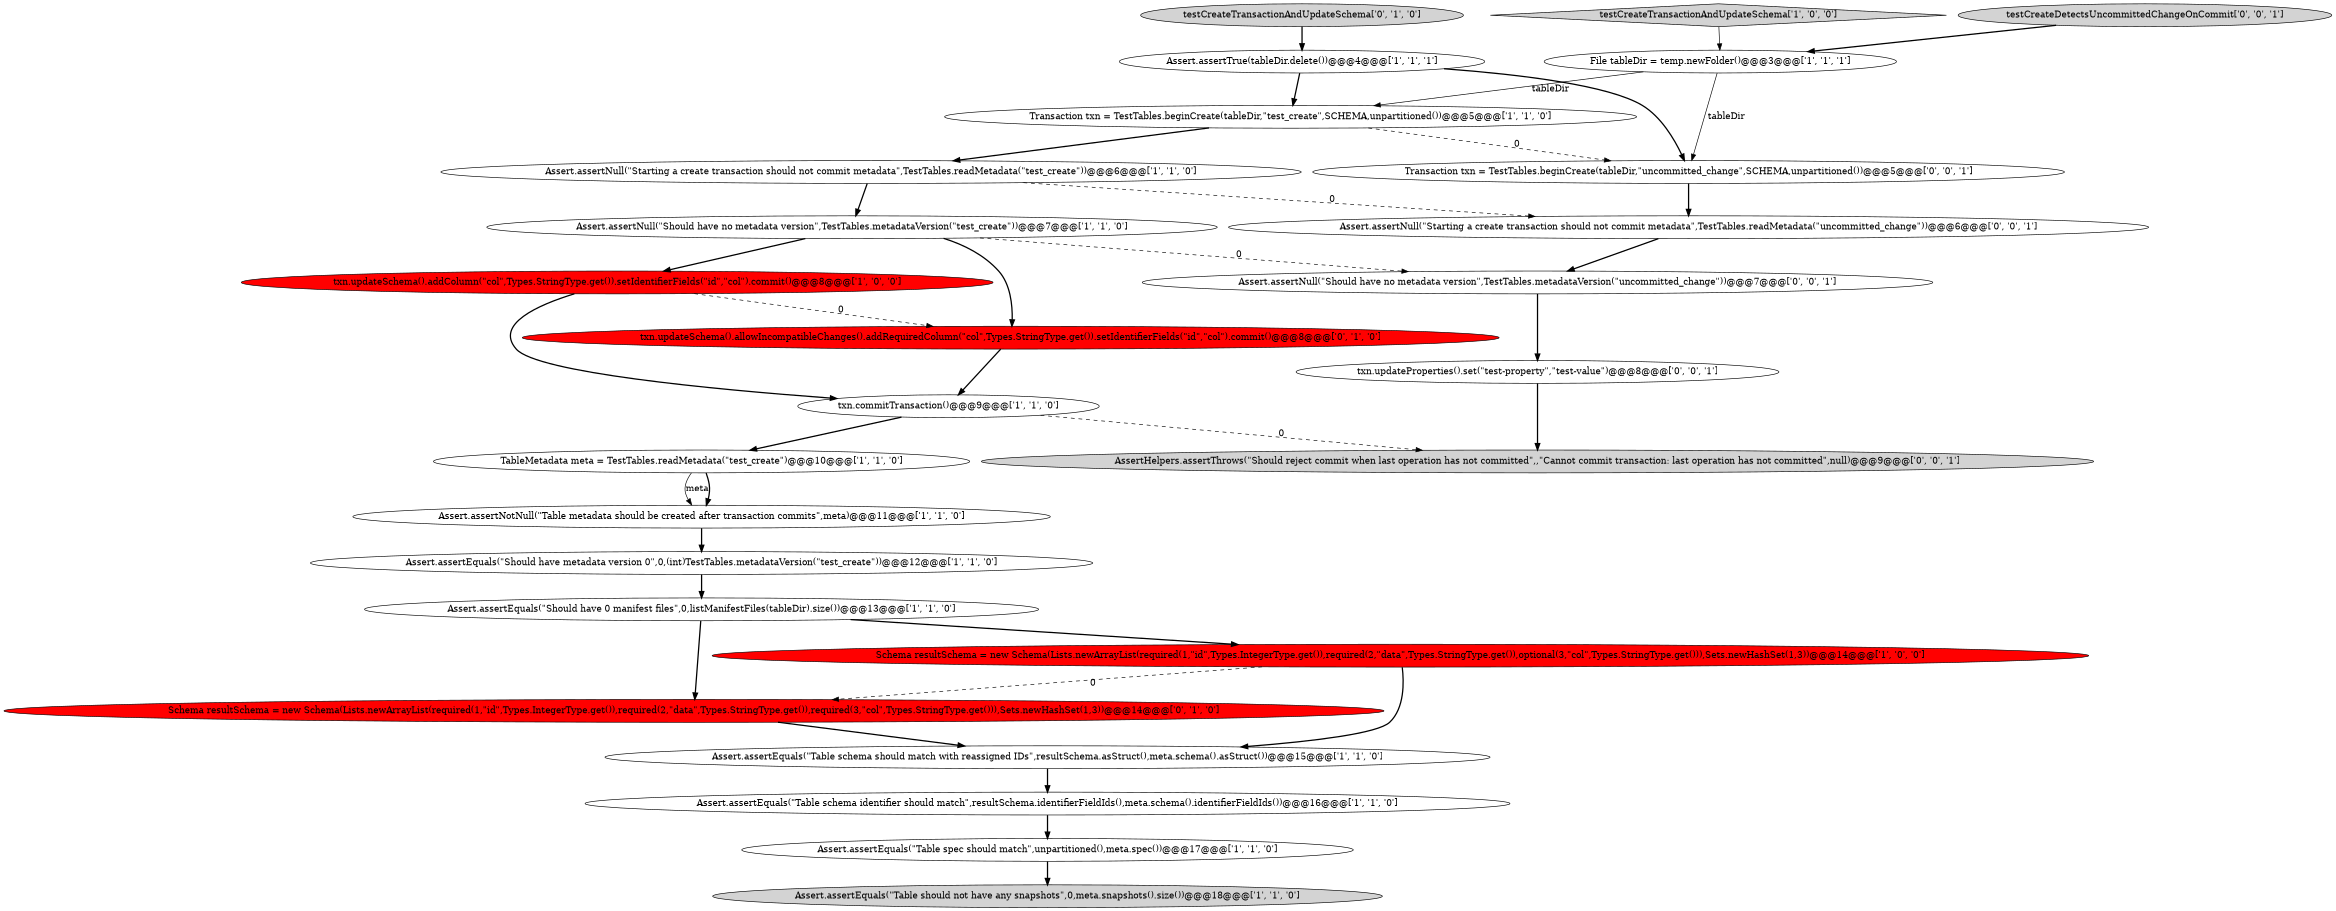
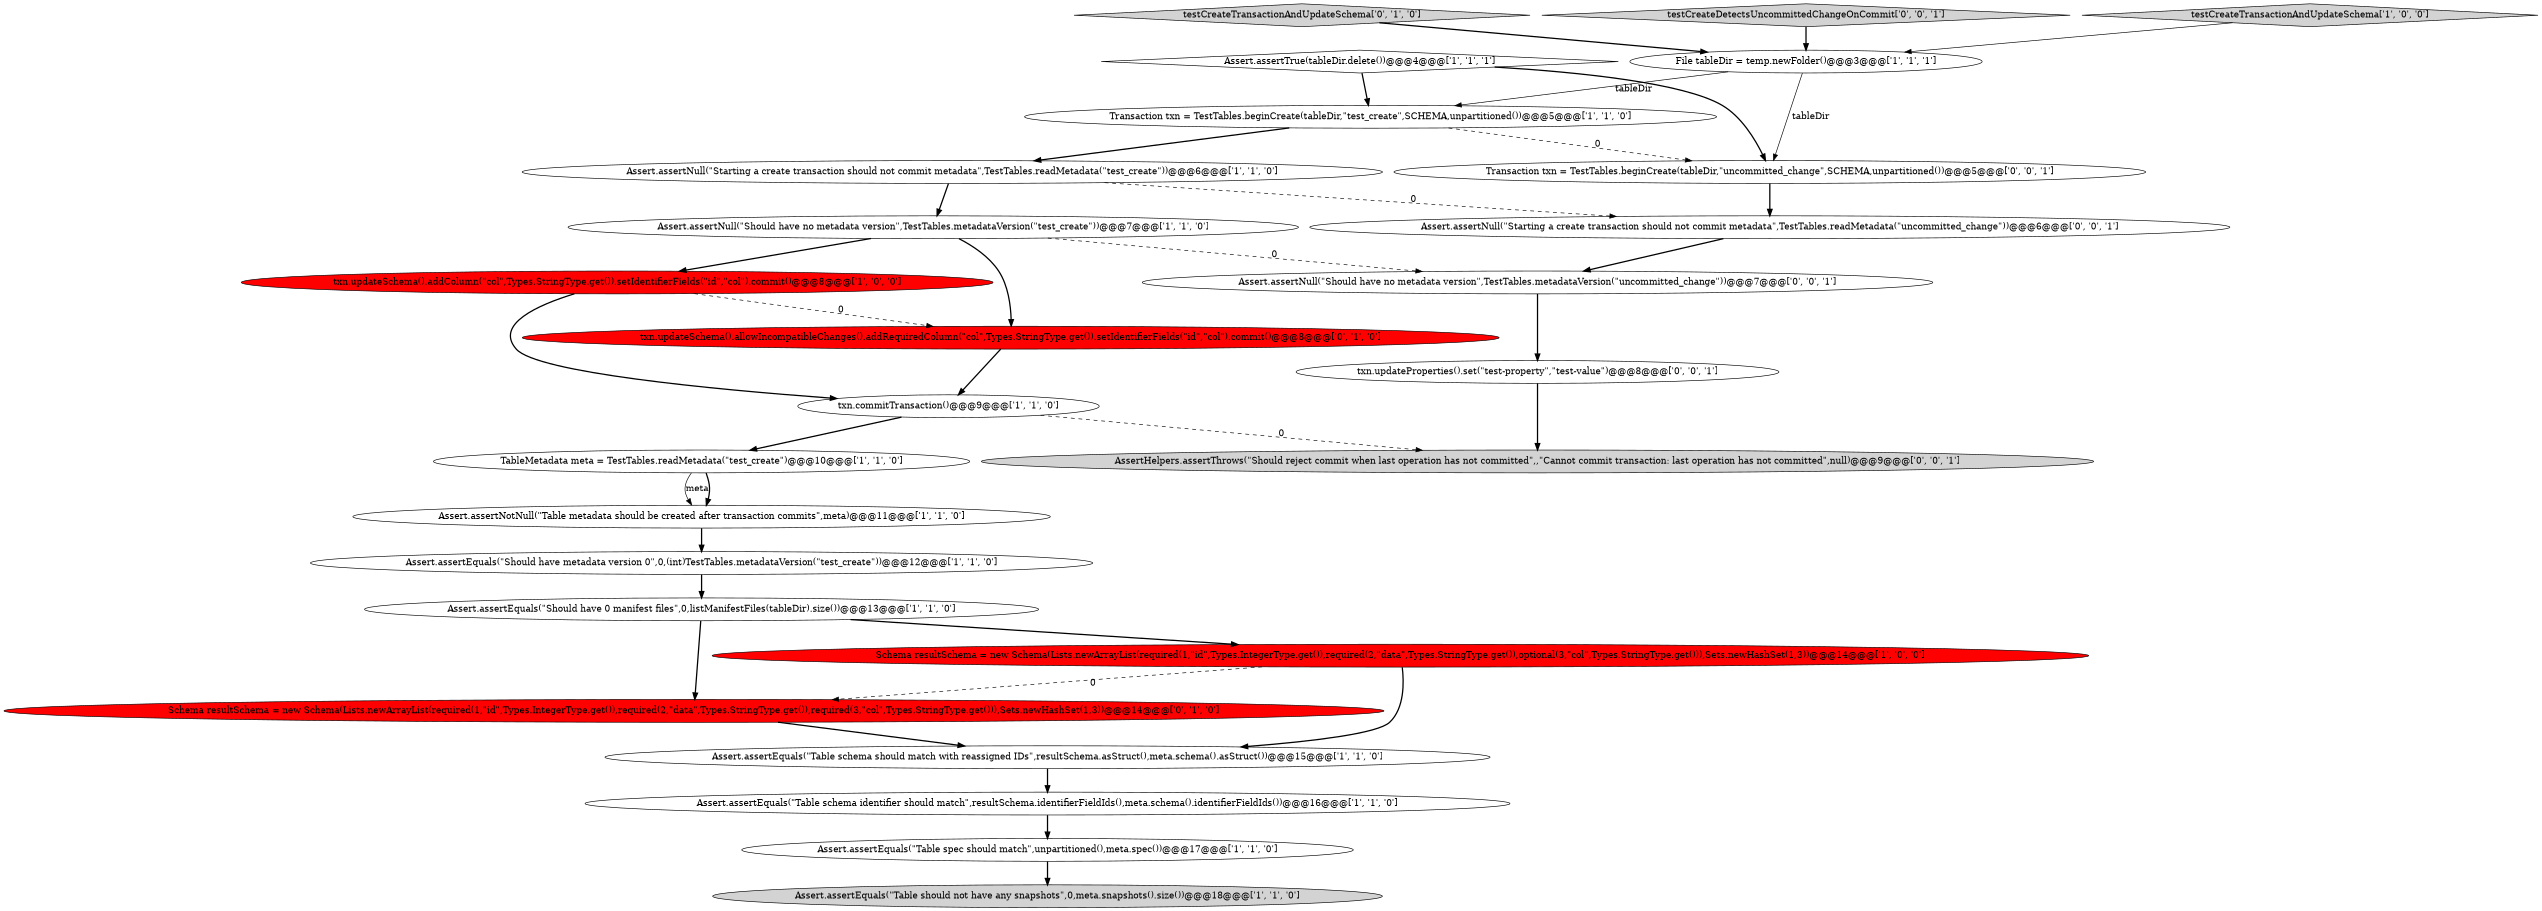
  digraph {
    node [fillcolor=white shape=ellipse style=filled]
    edge [style=bold]
    n1 [fillcolor=lightgray label="Assert.assertEquals(\"Table should not have any snapshots\",0,meta.snapshots().size())@@@18@@@['1', '1', '0']"]
    n2 [label="Assert.assertNotNull(\"Table metadata should be created after transaction commits\",meta)@@@11@@@['1', '1', '0']"]
    n3 [label="Assert.assertEquals(\"Should have metadata version 0\",0,(int)TestTables.metadataVersion(\"test_create\"))@@@12@@@['1', '1', '0']"]
    n4 [label="Assert.assertEquals(\"Should have 0 manifest files\",0,listManifestFiles(tableDir).size())@@@13@@@['1', '1', '0']"]
    n5 [fillcolor=red label="Schema resultSchema = new Schema(Lists.newArrayList(required(1,\"id\",Types.IntegerType.get()),required(2,\"data\",Types.StringType.get()),required(3,\"col\",Types.StringType.get())),Sets.newHashSet(1,3))@@@14@@@['0', '1', '0']"]
    n6 [label="Assert.assertEquals(\"Table schema should match with reassigned IDs\",resultSchema.asStruct(),meta.schema().asStruct())@@@15@@@['1', '1', '0']"]
    n7 [label="Assert.assertEquals(\"Table schema identifier should match\",resultSchema.identifierFieldIds(),meta.schema().identifierFieldIds())@@@16@@@['1', '1', '0']"]
    n8 [label="Assert.assertEquals(\"Table spec should match\",unpartitioned(),meta.spec())@@@17@@@['1', '1', '0']"]
    n9 [label="File tableDir = temp.newFolder()@@@3@@@['1', '1', '1']"]
    n10 [label="Transaction txn = TestTables.beginCreate(tableDir,\"test_create\",SCHEMA,unpartitioned())@@@5@@@['1', '1', '0']"]
    n11 [label="Transaction txn = TestTables.beginCreate(tableDir,\"uncommitted_change\",SCHEMA,unpartitioned())@@@5@@@['0', '0', '1']"]
    n12 [label="Assert.assertNull(\"Starting a create transaction should not commit metadata\",TestTables.readMetadata(\"test_create\"))@@@6@@@['1', '1', '0']"]
    n13 [label="Assert.assertNull(\"Starting a create transaction should not commit metadata\",TestTables.readMetadata(\"uncommitted_change\"))@@@6@@@['0', '0', '1']"]
-   n14 [label="Assert.assertTrue(tableDir.delete())@@@4@@@['1', '1', '1']"]
+   n14 [label="Assert.assertTrue(tableDir.delete())@@@4@@@['1', '1', '1']" shape=diamond]
    n15 [label="txn.updateProperties().set(\"test-property\",\"test-value\")@@@8@@@['0', '0', '1']"]
    n16 [fillcolor=lightgray label="AssertHelpers.assertThrows(\"Should reject commit when last operation has not committed\",,\"Cannot commit transaction: last operation has not committed\",null)@@@9@@@['0', '0', '1']"]
    n17 [label="Assert.assertNull(\"Should have no metadata version\",TestTables.metadataVersion(\"test_create\"))@@@7@@@['1', '1', '0']"]
    n18 [fillcolor=red label="txn.updateSchema().allowIncompatibleChanges().addRequiredColumn(\"col\",Types.StringType.get()).setIdentifierFields(\"id\",\"col\").commit()@@@8@@@['0', '1', '0']"]
    n19 [label="txn.commitTransaction()@@@9@@@['1', '1', '0']"]
    n20 [label="TableMetadata meta = TestTables.readMetadata(\"test_create\")@@@10@@@['1', '1', '0']"]
-   n21 [fillcolor=lightgray label="testCreateTransactionAndUpdateSchema['0', '1', '0']"]
+   n21 [fillcolor=lightgray label="testCreateTransactionAndUpdateSchema['0', '1', '0']" shape=diamond]
    n22 [fillcolor=red label="Schema resultSchema = new Schema(Lists.newArrayList(required(1,\"id\",Types.IntegerType.get()),required(2,\"data\",Types.StringType.get()),optional(3,\"col\",Types.StringType.get())),Sets.newHashSet(1,3))@@@14@@@['1', '0', '0']"]
    n23 [fillcolor=red label="txn.updateSchema().addColumn(\"col\",Types.StringType.get()).setIdentifierFields(\"id\",\"col\").commit()@@@8@@@['1', '0', '0']"]
    n24 [label="Assert.assertNull(\"Should have no metadata version\",TestTables.metadataVersion(\"uncommitted_change\"))@@@7@@@['0', '0', '1']"]
-   n25 [fillcolor=lightgray label="testCreateDetectsUncommittedChangeOnCommit['0', '0', '1']"]
+   n25 [fillcolor=lightgray label="testCreateDetectsUncommittedChangeOnCommit['0', '0', '1']" shape=diamond]
    n26 [fillcolor=lightgray label="testCreateTransactionAndUpdateSchema['1', '0', '0']" shape=diamond]
    n2 -> n3
    n3 -> n4
    n4 -> n5
    n4 -> n22
    n5 -> n6
    n6 -> n7
    n7 -> n8
    n8 -> n1
    n9 -> n10 [label=tableDir style=solid]
    n9 -> n11 [label=tableDir style=solid]
    n10 -> n11 [label=0 style=dashed]
    n10 -> n12
    n11 -> n13
    n12 -> n13 [label=0 style=dashed]
    n12 -> n17
    n13 -> n24
    n14 -> n10
    n14 -> n11
    n15 -> n16
    n17 -> n18
    n17 -> n23
    n17 -> n24 [label=0 style=dashed]
    n18 -> n19
    n19 -> n16 [label=0 style=dashed]
    n19 -> n20
    n20 -> n2 [label=meta style=solid]
    n20 -> n2
-   n21 -> n14
+   n21 -> n9
    n22 -> n5 [label=0 style=dashed]
    n22 -> n6
    n23 -> n18 [label=0 style=dashed]
    n23 -> n19
    n24 -> n15
    n25 -> n9
    n26 -> n9 [style=solid]
  }
